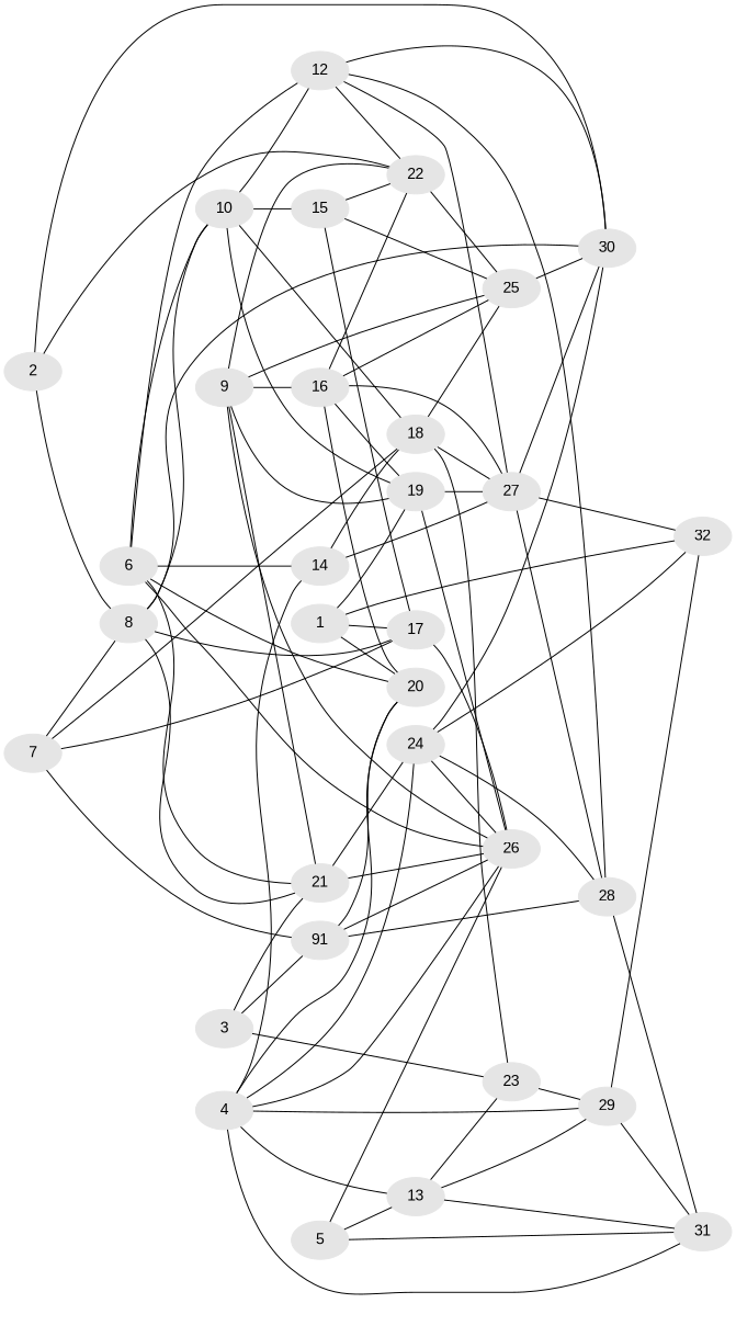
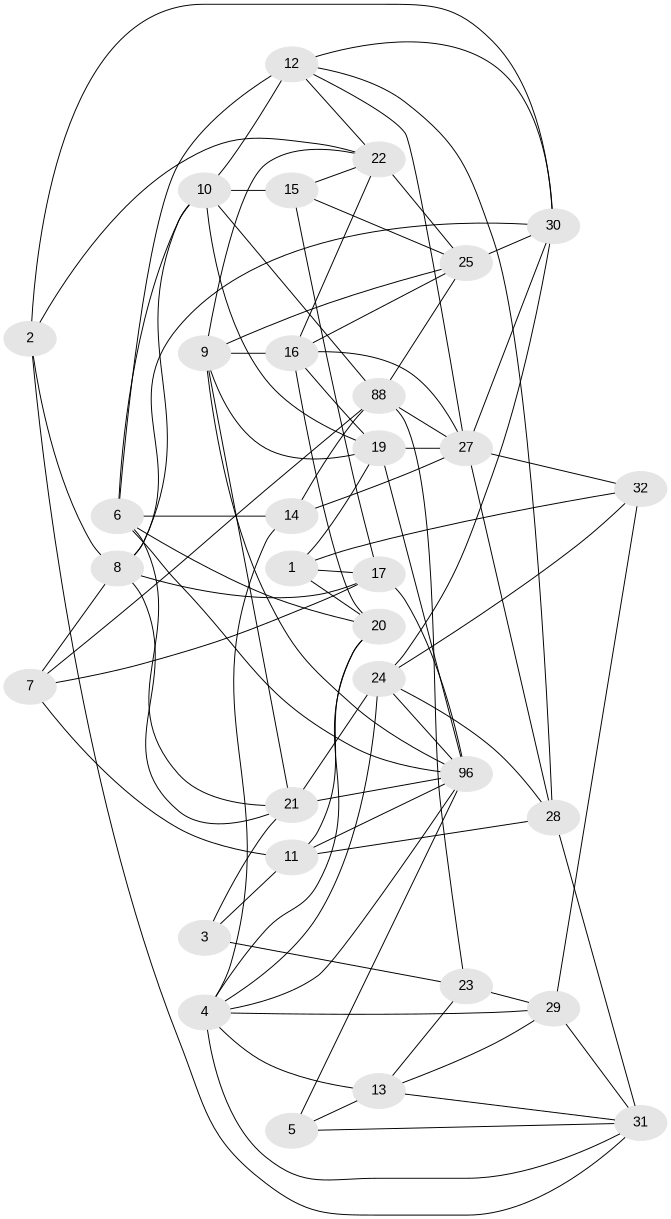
  graph {
    fontname="Liberation Sans"
    rankdir=LR
    node [color=gray90 fontname="Liberation Sans" style=filled]
    edge [fontname="Liberation Sans" weight=1.0]
    1
    17
    19
    20
    32
-   26
+   26 [label=96]
    27
    2
    8
    22
    30
    31
    21
    10
    25
    3
-   11 [label=91]
+   11
    23
    28
    24
    29
    4
    13
    14
-   18
+   18 [label=88]
    5
    6
    12
    15
    7
    9
    16
    1 -- 17
    1 -- 19
    1 -- 20
    1 -- 32
    17 -- 26
    19 -- 26
    19 -- 27
    27 -- 32 [weight=3.0]
    27 -- 30
    27 -- 28
    2 -- 8
    2 -- 22
    2 -- 30
+   2 -- 31
    8 -- 17
    8 -- 30
    8 -- 21
    8 -- 10
    22 -- 25
    21 -- 26
    21 -- 24
    10 -- 19
    10 -- 18
    10 -- 12
    10 -- 15
    25 -- 30
    3 -- 21
    3 -- 11
    3 -- 23 [weight=2.0]
    11 -- 20
    11 -- 26
    11 -- 28 [weight=2.0]
    23 -- 29 [weight=2.0]
    28 -- 31
    24 -- 32
    24 -- 26
    24 -- 30
    24 -- 28
    29 -- 32
    29 -- 31
    4 -- 20
    4 -- 26 [weight=2.0]
    4 -- 31
    4 -- 24
    4 -- 29
    4 -- 13
    4 -- 14
    13 -- 31
    13 -- 23
    13 -- 29
    14 -- 27
    14 -- 18
    18 -- 27
    18 -- 25
    18 -- 23
    5 -- 26
    5 -- 31
    5 -- 13 [weight=2.0]
    6 -- 20
    6 -- 26
    6 -- 21
    6 -- 10
    6 -- 14
    6 -- 12
    12 -- 27
    12 -- 22
    12 -- 30
    12 -- 28
    15 -- 17
    15 -- 22
    15 -- 25
    7 -- 17 [weight=2.0]
    7 -- 8
    7 -- 11
    7 -- 18
    9 -- 19
    9 -- 26
    9 -- 22
    9 -- 21
    9 -- 25
    9 -- 16
    16 -- 19
    16 -- 20
    16 -- 27
    16 -- 22
    16 -- 25
  }
